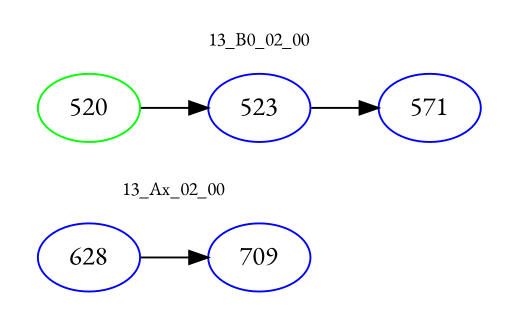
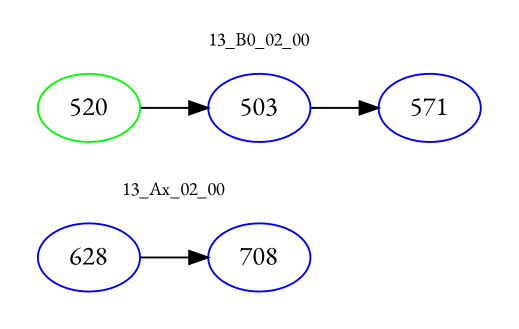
  digraph {
    fontname="EB Garamond"
    rankdir=LR
    node [color=blue fontname="EB Garamond"]
    edge [color=black fontname="EB Garamond"]
    n1 [label=628]
-   n2 [label=709]
+   n2 [label=708]
    n3 [color=green label=520]
-   n4 [label=523]
+   n4 [label=503]
    n5 [label=571]
    subgraph cluster_1 {
      color=white
      fontsize=10
      label="13_Ax_02_00"
      n1
      n2
    }
    subgraph cluster_2 {
      color=white
      fontsize=10
      label="13_B0_02_00"
      n3
      n4
      n5
    }
    n1 -> n2
    n3 -> n4
    n4 -> n5
  }
